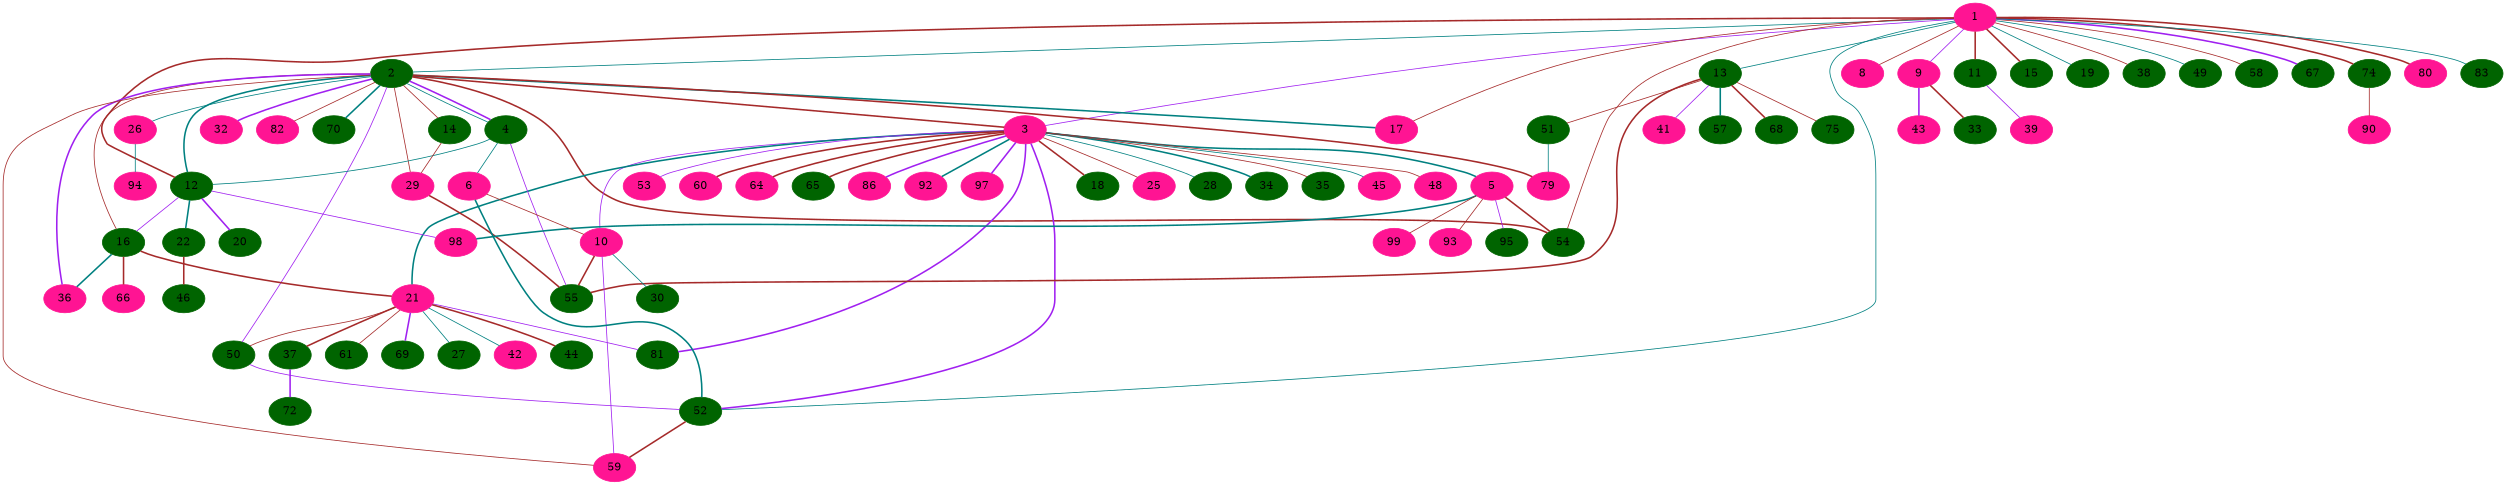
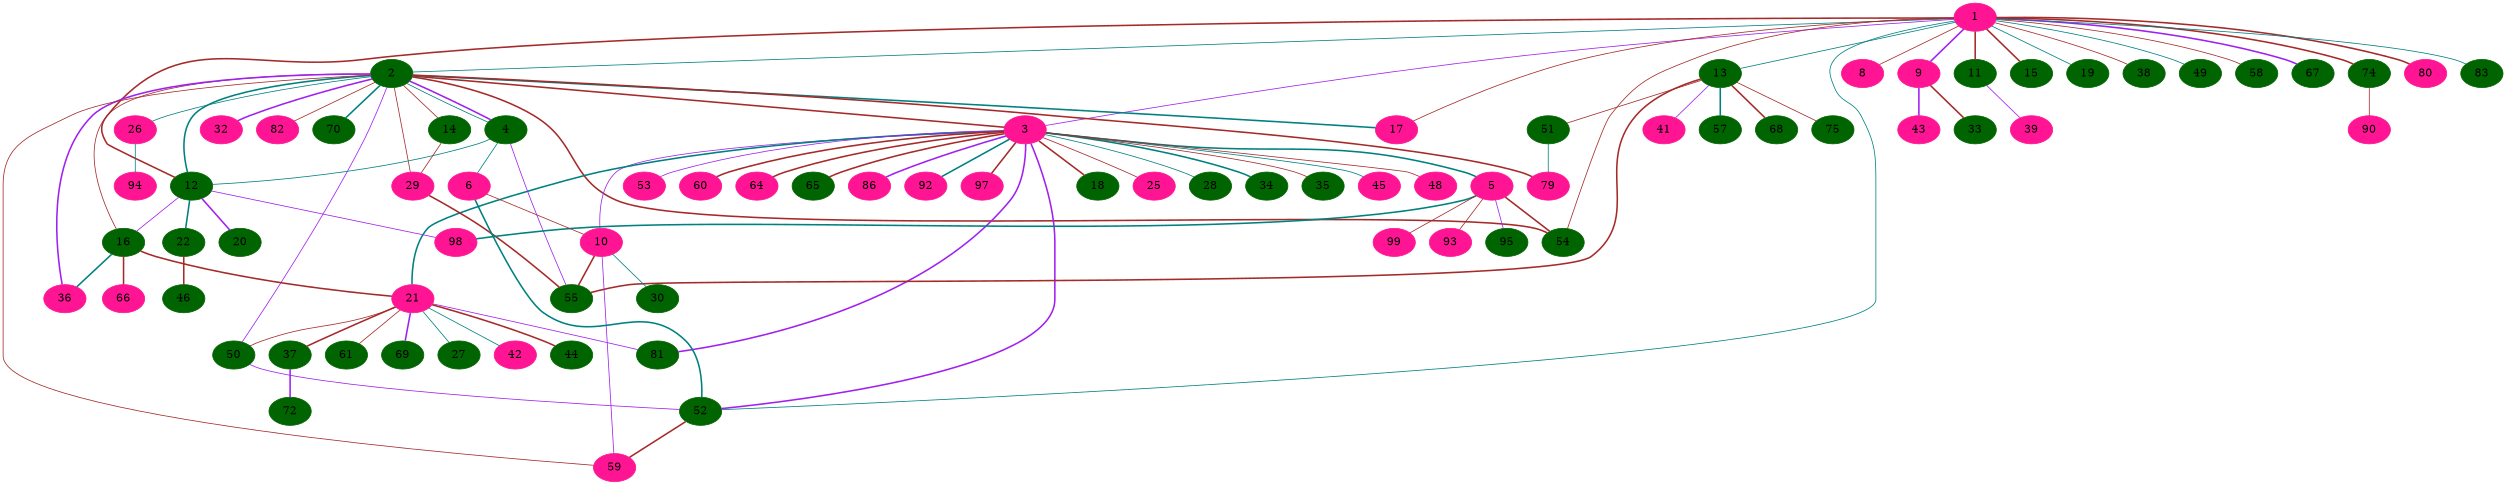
  graph {
    node [color=darkgreen style=filled]
    edge [color=brown style=solid]
    1 [color=deeppink super="+40"]
    2 [super="+76"]
    3 [color=deeppink super="+5"]
    8 [color=deeppink]
    9 [color=deeppink]
    11 [super="+73"]
    12 [super="+96"]
    13 [super="+47"]
    15
    17 [color=deeppink]
    19
    38
    49
    52 [super="+89"]
    54
    58
    67
    74
    80 [color=deeppink]
    83
    4 [super="+88"]
    14 [super="+24"]
    16 [super="+23"]
    26 [color=deeppink super="+85"]
    29 [color=deeppink super="+84"]
    32 [color=deeppink]
    36 [color=deeppink]
    50
    59 [color=deeppink]
    n30 [color=deeppink label=82]
    70
    79 [color=deeppink]
    n33 [color=deeppink label=5 super="+77"]
    10 [color=deeppink super="+31"]
    18
    21 [color=deeppink super="+91"]
    25 [color=deeppink]
    28
    34
    35
    45 [color=deeppink]
    48 [color=deeppink]
    53 [color=deeppink]
    60 [color=deeppink]
    64 [color=deeppink]
    65
    81
    86 [color=deeppink super="+87"]
    92 [color=deeppink]
    97 [color=deeppink]
    33 [super="+63"]
    43 [color=deeppink]
    39 [color=deeppink]
    98 [color=deeppink]
    20
    22
    55 [super="+71"]
    41 [color=deeppink super="+56"]
    51
    57
    68
    75
    90 [color=deeppink]
    6 [color=deeppink super="+82"]
    66 [color=deeppink]
    94 [color=deeppink]
    93 [color=deeppink]
    95 [super="+100"]
    99 [color=deeppink]
    30
    27
    37 [super="+78"]
    42 [color=deeppink]
    44
    61
    69
    46
    72
    1 -- 2 [color=teal]
    1 -- 3 [color=purple]
    1 -- 8
-   1 -- 9 [color=purple]
+   1 -- 9 [color=purple style=bold]
    1 -- 11 [style=bold]
    1 -- 12 [style=bold]
    1 -- 13 [color=teal]
    1 -- 15 [style=bold]
    1 -- 17
    1 -- 19 [color=teal]
    1 -- 38
    1 -- 49 [color=teal]
    1 -- 52 [color=teal]
    1 -- 54
    1 -- 58
    1 -- 67 [color=purple style=bold]
    1 -- 74 [style=bold]
    1 -- 80 [style=bold]
    1 -- 83 [color=teal]
    2 -- 3 [style=bold]
    2 -- 12 [color=teal style=bold]
    2 -- 17 [color=teal style=bold]
    2 -- 54 [style=bold]
    2 -- 4 [color=teal]
    2 -- 4 [color=purple style=bold]
    2 -- 14
    2 -- 16
    2 -- 26 [color=teal]
    2 -- 29
    2 -- 32 [color=purple style=bold]
    2 -- 36 [color=purple style=bold]
    2 -- 50 [color=purple]
    2 -- 59
    2 -- n30
    2 -- 70 [color=teal style=bold]
    2 -- 79 [style=bold]
    3 -- 52 [color=purple style=bold]
    3 -- n33 [color=teal style=bold]
    3 -- 10 [color=purple]
    3 -- 18 [style=bold]
    3 -- 21 [color=teal style=bold]
    3 -- 25
    3 -- 28 [color=teal]
    3 -- 34 [color=teal style=bold]
    3 -- 35
    3 -- 45 [color=teal]
    3 -- 48
    3 -- 53 [color=purple]
    3 -- 60 [style=bold]
    3 -- 64 [style=bold]
    3 -- 65 [style=bold]
    3 -- 81 [color=purple style=bold]
    3 -- 86 [color=purple style=bold]
    3 -- 92 [color=teal style=bold]
-   3 -- 97 [color=purple style=bold]
+   3 -- 97 [style=bold]
    9 -- 33 [style=bold]
    9 -- 43 [color=purple style=bold]
    11 -- 39 [color=purple]
    12 -- 16 [color=purple]
    12 -- 98 [color=purple]
    12 -- 20 [color=purple style=bold]
    12 -- 22 [color=teal style=bold]
    13 -- 55 [style=bold]
    13 -- 41 [color=purple]
    13 -- 51
    13 -- 57 [color=teal style=bold]
    13 -- 68 [style=bold]
    13 -- 75
    52 -- 59 [style=bold]
    74 -- 90
    4 -- 12 [color=teal]
    4 -- 55 [color=purple]
    4 -- 6 [color=teal]
    14 -- 29
    16 -- 36 [color=teal style=bold]
    16 -- 21 [style=bold]
    16 -- 66 [style=bold]
    26 -- 94 [color=teal]
    29 -- 55 [style=bold]
    50 -- 52 [color=purple]
    n33 -- 54 [style=bold]
    n33 -- 98 [color=teal style=bold]
    n33 -- 93
    n33 -- 95 [color=purple]
    n33 -- 99
    10 -- 59 [color=purple]
    10 -- 55 [style=bold]
    10 -- 30 [color=teal]
    21 -- 50
    21 -- 81 [color=purple]
    21 -- 27 [color=teal]
    21 -- 37 [style=bold]
    21 -- 42 [color=teal]
    21 -- 44 [style=bold]
    21 -- 61
    21 -- 69 [color=purple style=bold]
    22 -- 46 [style=bold]
    51 -- 79 [color=teal]
    6 -- 52 [color=teal style=bold]
    6 -- 10
    37 -- 72 [color=purple style=bold]
  }
